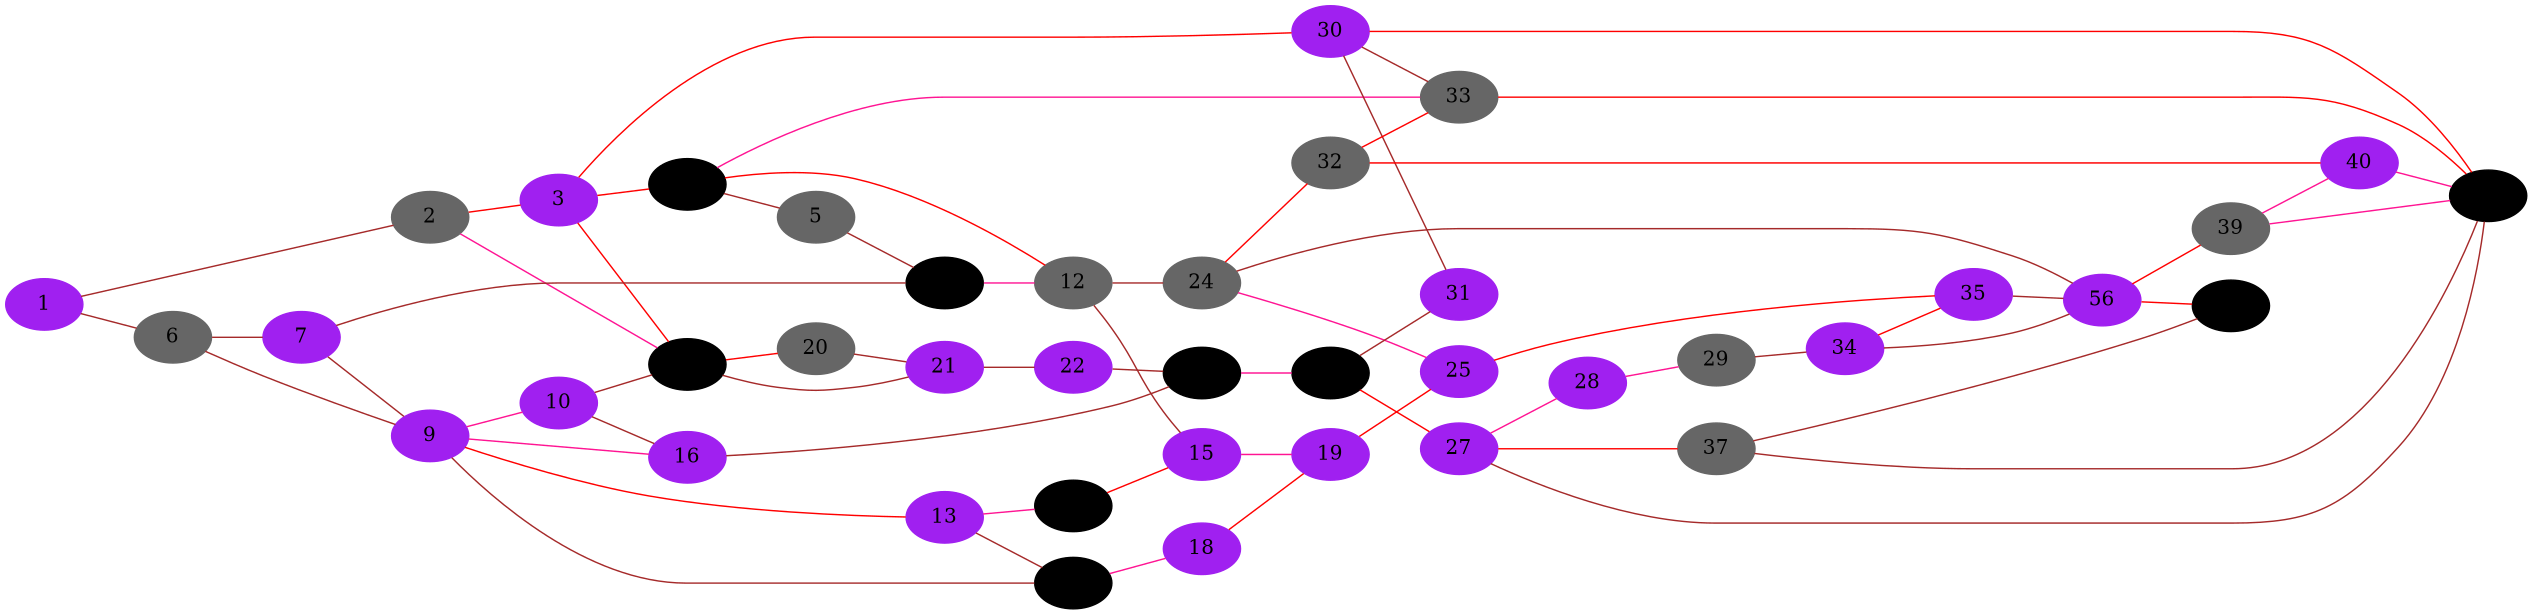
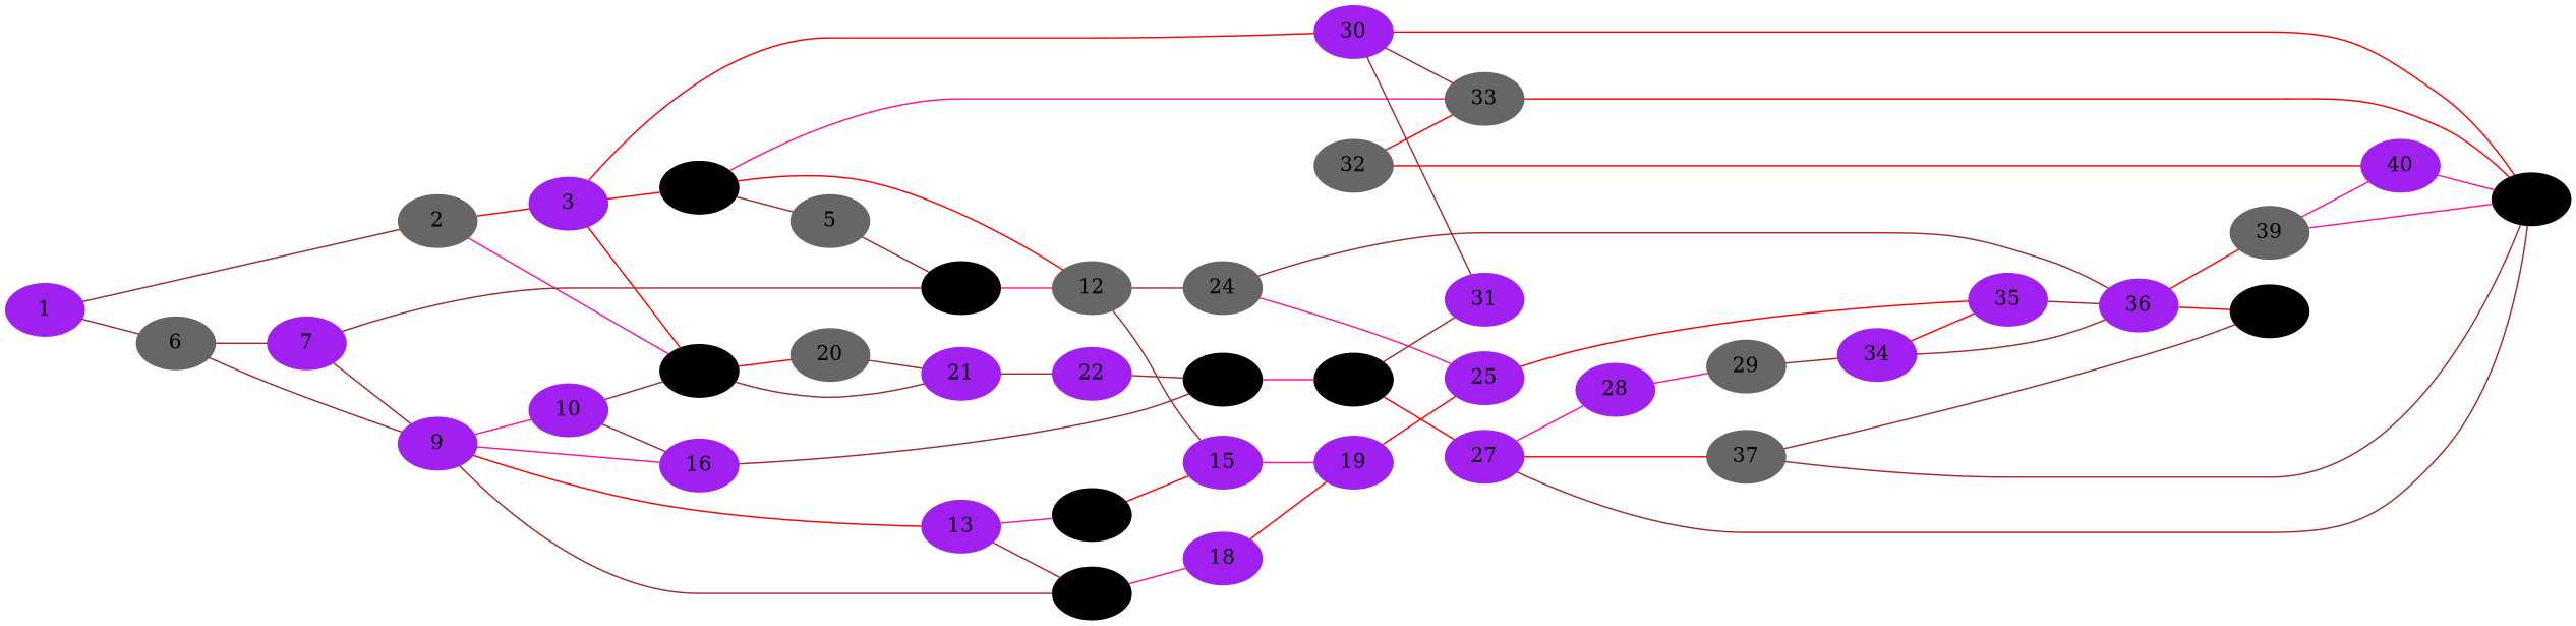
  graph {
    rankdir=LR
    node [color=purple style=filled]
    edge [color=brown weight=1.0]
    2 [color=gray40]
    1
    6 [color=gray40]
    3
    11 [color=black]
    7
    9
    4 [color=black]
    30
    20 [color=gray40]
    21
    5 [color=gray40]
    12 [color=gray40]
    33 [color=gray40]
    31
    41 [color=black]
    8 [color=black]
    15
    24 [color=gray40]
    10
    13
    16
    17 [color=black]
    14 [color=black]
    23 [color=black]
    18
    22
    19
    25
    32 [color=gray40]
-   36 [label=56]
+   36
    26 [color=black]
    29 [color=gray40]
    34
    35
    27
    40
    38 [color=black]
    39 [color=gray40]
    28
    37 [color=gray40]
    2 -- 3 [color=red]
    2 -- 11 [color=deeppink]
    1 -- 2
    1 -- 6
    6 -- 7
    6 -- 9
    3 -- 11 [color=red]
    3 -- 4 [color=red]
    3 -- 30 [color=red]
    11 -- 20 [color=red]
    11 -- 21
    7 -- 9
    7 -- 8
    9 -- 10 [color=deeppink]
    9 -- 13 [color=red]
    9 -- 16 [color=deeppink]
    9 -- 17
    4 -- 5
    4 -- 12 [color=red]
    4 -- 33 [color=deeppink]
    30 -- 33
    30 -- 31
    30 -- 41 [color=red]
    20 -- 21 [weight=2.0]
    21 -- 22 [weight=2.0]
    5 -- 8
    12 -- 15 [weight=2.0]
    12 -- 24 [weight=2.0]
    33 -- 41 [color=red]
    8 -- 12 [color=deeppink]
    15 -- 19 [color=deeppink]
    24 -- 25 [color=deeppink]
-   24 -- 32 [color=red]
    24 -- 36
    10 -- 11 [weight=2.0]
    10 -- 16
    13 -- 17
    13 -- 14 [color=deeppink]
    16 -- 23
    17 -- 18 [color=deeppink]
    14 -- 15 [color=red weight=2.0]
    23 -- 26 [color=deeppink]
    18 -- 19 [color=red]
    22 -- 23
    19 -- 25 [color=red]
    25 -- 35 [color=red]
    32 -- 33 [color=red]
    32 -- 40 [color=red]
    36 -- 38 [color=red weight=2.0]
    36 -- 39 [color=red]
    26 -- 31
    26 -- 27 [color=red]
    29 -- 34
    34 -- 36
    34 -- 35 [color=red]
    35 -- 36
    27 -- 41
    27 -- 28 [color=deeppink weight=2.0]
    27 -- 37 [color=red weight=2.0]
    40 -- 41 [color=deeppink]
    39 -- 41 [color=deeppink]
    39 -- 40 [color=deeppink]
    28 -- 29 [color=deeppink]
    37 -- 41
    37 -- 38
  }
